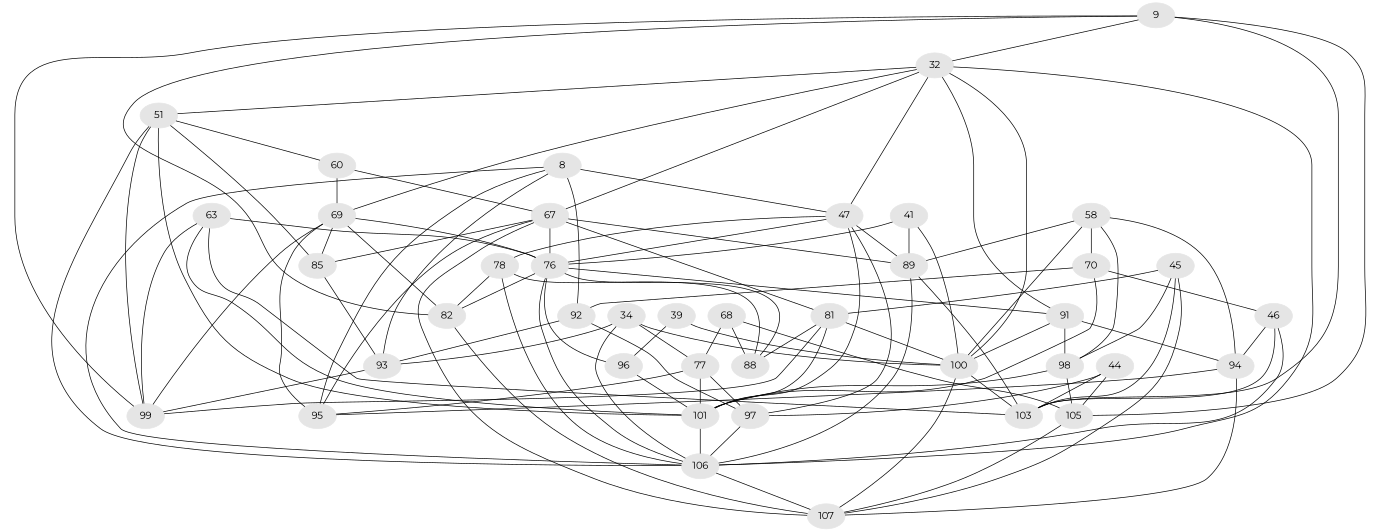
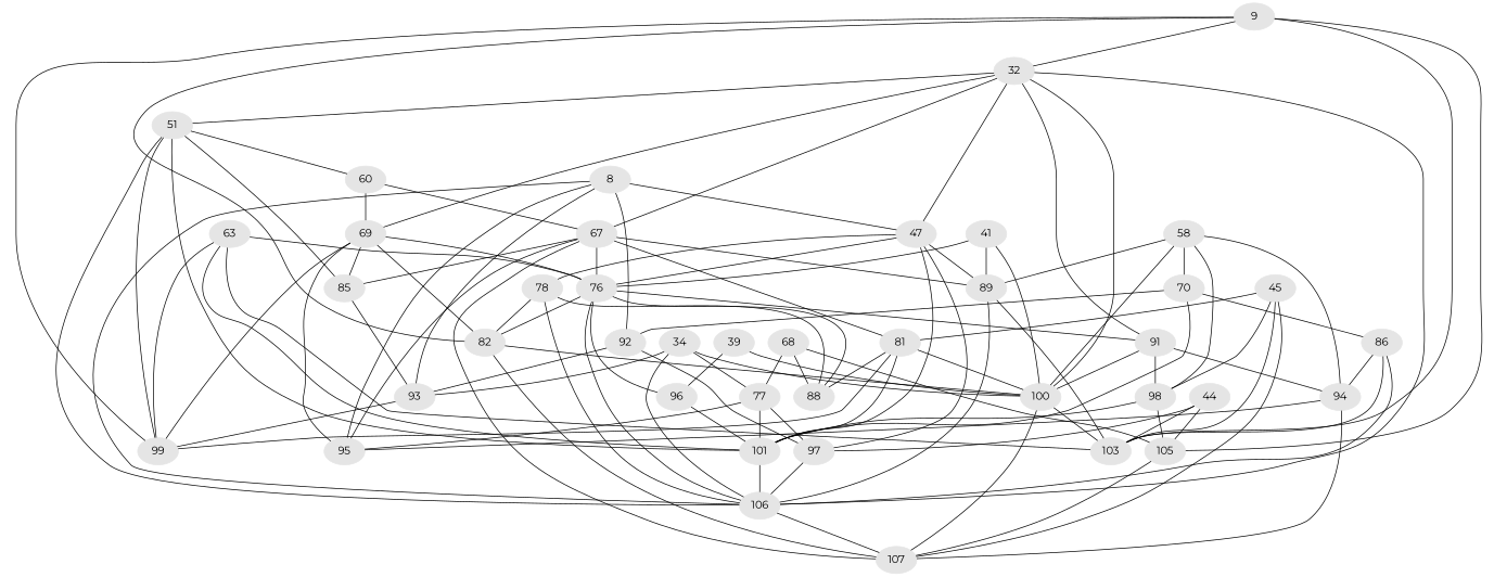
  graph {
    fontname=Montserrat
    node [color=gray90 fontname=Montserrat style=filled]
    edge [fontname=Montserrat]
    47 [super="+46"]
    76 [super="+65+40+48+50"]
    89 [super="+73"]
    97 [super="+57"]
    78 [super="+55"]
    101 [super="+87+19"]
    8
    92 [super="+90"]
    93 [super="+62"]
    95
    106 [super="+75+102"]
    99 [super="+71+80"]
    107 [super="+36+104"]
    32 [super="+11"]
    51 [super="+39"]
    67 [super="+16+22"]
    69 [super="+61+21"]
    91 [super="+84+26"]
    100 [super="+25+79"]
    9
    82 [super="+43"]
    103 [super="+53"]
    105 [super="+66"]
    60
    85 [super="+83"]
    81 [super="+15"]
    98 [super="+54"]
    94 [super="+10+29"]
    77 [super="+74"]
    34
    96 [super="+18"]
    n32 [label=39]
    88
    41
    44
    45 [super="+2"]
    58
    70
-   86 [super="+42" label=46]
+   86 [super="+42"]
    63 [super="+49"]
    68
    47 -- 76
    47 -- 89
    47 -- 97
    47 -- 78
    47 -- 101
    76 -- 106 [weight=2]
    76 -- 91
    76 -- 82
    76 -- 96 [weight=2]
    76 -- 88
    89 -- 106 [weight=3]
    89 -- 103 [weight=2]
    97 -- 106
    78 -- 106
    78 -- 82 [weight=2]
    78 -- 88
    101 -- 106
    8 -- 47
    8 -- 92 [weight=2]
    8 -- 93
    8 -- 95
    8 -- 106
    92 -- 97
    92 -- 93
    93 -- 99
    106 -- 107
    32 -- 47
    32 -- 106 [weight=2]
    32 -- 51
    32 -- 67 [weight=2]
    32 -- 69 [weight=2]
    32 -- 91 [weight=2]
    32 -- 100
    51 -- 101 [weight=2]
    51 -- 106
    51 -- 99 [weight=2]
    51 -- 60
    51 -- 85 [weight=2]
    67 -- 76 [weight=2]
    67 -- 89 [weight=2]
    67 -- 95
    67 -- 107 [weight=2]
    67 -- 85 [weight=2]
    67 -- 81
    69 -- 76
    69 -- 95
    69 -- 99 [weight=2]
    69 -- 82
    69 -- 85
    91 -- 100
    91 -- 98
    91 -- 94
    100 -- 107
    100 -- 103 [weight=3]
    9 -- 99
    9 -- 32
    9 -- 82
    9 -- 103
    9 -- 105 [weight=2]
    82 -- 107
+   82 -- 100
    105 -- 107
    60 -- 67
    60 -- 69
    85 -- 93
    81 -- 101 [weight=2]
    81 -- 99
    81 -- 100
    81 -- 88 [weight=2]
    98 -- 101
    98 -- 105 [weight=2]
    94 -- 95
    94 -- 107
    77 -- 97 [weight=2]
    77 -- 101 [weight=2]
    77 -- 95
    34 -- 93
    34 -- 106 [weight=3]
    34 -- 100 [weight=2]
    34 -- 77
    96 -- 101 [weight=2]
    n32 -- 100
    n32 -- 96
    41 -- 76
    41 -- 89
    41 -- 100
    44 -- 97
    44 -- 103
    44 -- 105
    45 -- 107
    45 -- 103
    45 -- 81
    45 -- 98
    58 -- 89
    58 -- 100
    58 -- 98
    58 -- 94
    58 -- 70
    70 -- 101 [weight=2]
    70 -- 92
    70 -- 86
    86 -- 106
    86 -- 103
    86 -- 94
    63 -- 76
    63 -- 101
    63 -- 99
    63 -- 103
    68 -- 105
    68 -- 77
    68 -- 88
  }
